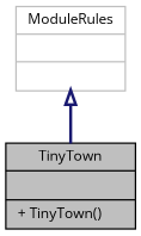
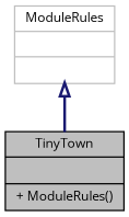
  digraph {
    fontname="Open Sans"
    node [fontname="Open Sans" fontsize=10 shape=record style=filled]
-   n1 [color=black fillcolor=grey75 fontcolor=black height=0.2 label="{TinyTown\n||+ TinyTown()\l}" width=0.4]
+   n1 [color=black fillcolor=grey75 fontcolor=black height=0.2 label="{TinyTown\n||+ ModuleRules()\l}" width=0.4]
    n2 [color=grey75 fillcolor=white height=0.2 label="{ModuleRules\n||}" width=0.4]
    n2 -> n1 [arrowtail=onormal color=midnightblue dir=back fontname="Open Sans" fontsize=10 labelfontname=Helvetica labelfontsize=10 style=bold]
  }
